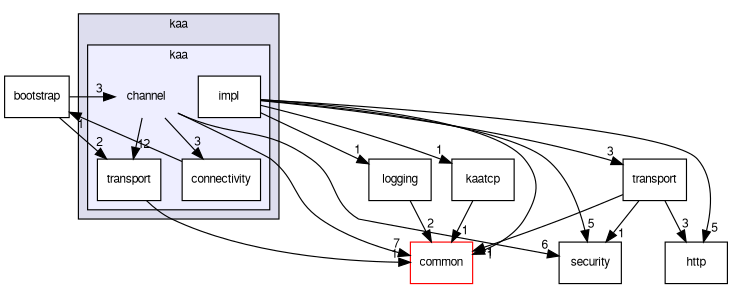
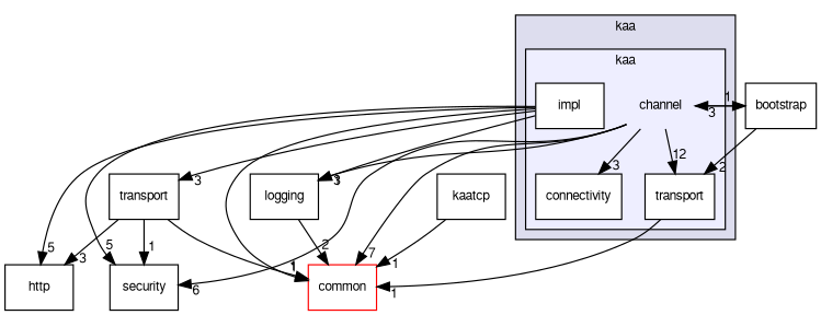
  digraph {
    compound=true
    node [fontname=FreeSans fontsize=10 shape=box]
    edge [headlabel=1 labeldistance=1.5 labelfontname=FreeSans labelfontsize=10]
    n1 [label=channel shape=plaintext]
    n2 [color=black fillcolor=white label=connectivity style=filled]
    n3 [color=black fillcolor=white label=impl style=filled]
    n4 [color=black fillcolor=white label=transport style=filled]
    n5 [label=security]
    n6 [label=logging]
    n7 [color=red label=common]
    n8 [label=bootstrap]
    n9 [label=http]
    n10 [label=transport]
    n11 [label=kaatcp]
    subgraph cluster_1 {
      bgcolor="#ddddee"
      fontname=FreeSans
      fontsize=10
      label=kaa
      pencolor=black
      subgraph cluster_2 {
        bgcolor="#eeeeff"
        fontname=FreeSans
        fontsize=10
        pencolor=black
        n1
        n2
        n3
        n4
      }
    }
    n1 -> n2 [headlabel=3]
    n1 -> n4 [headlabel=12]
    n1 -> n5 [headlabel=6]
+   n1 -> n6 [headlabel=3]
    n1 -> n7 [headlabel=7]
-   n2 -> n8
+   n1 -> n8
    n3 -> n5 [headlabel=5]
    n3 -> n6
    n3 -> n7
    n3 -> n9 [headlabel=5]
    n3 -> n10 [headlabel=3]
-   n3 -> n11
    n4 -> n7
    n6 -> n7 [headlabel=2]
    n8 -> n1 [headlabel=3]
    n8 -> n4 [headlabel=2]
    n10 -> n5
    n10 -> n7
    n10 -> n9 [headlabel=3]
    n11 -> n7
  }
